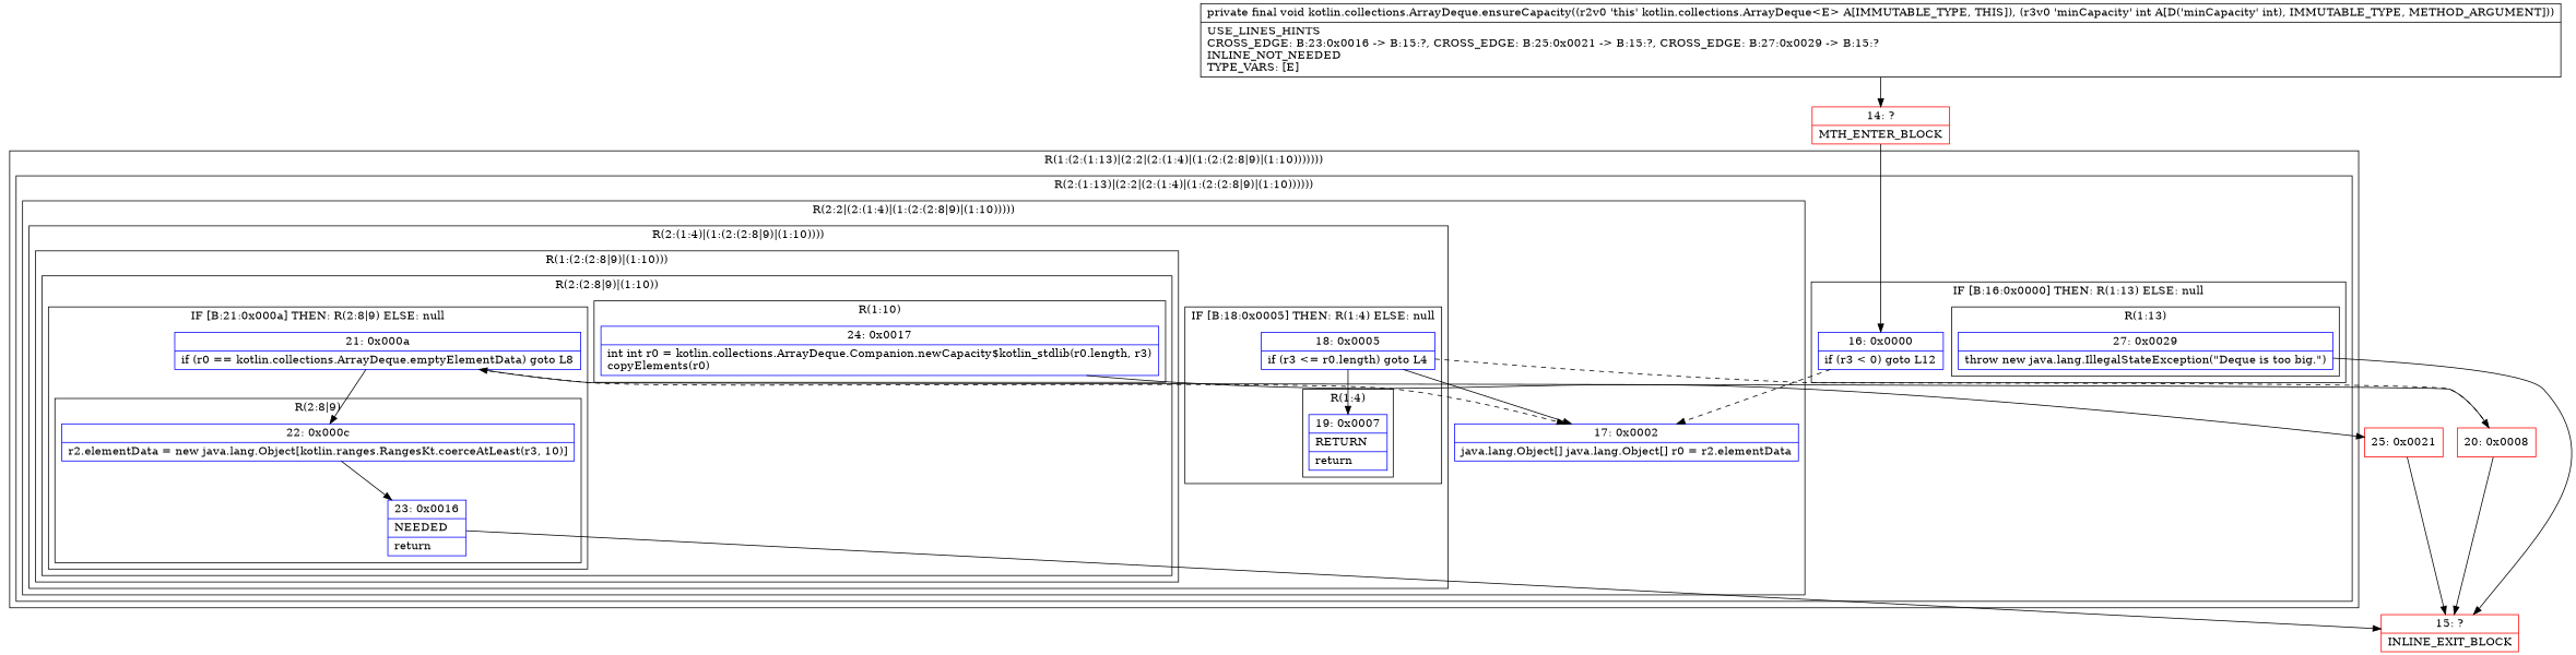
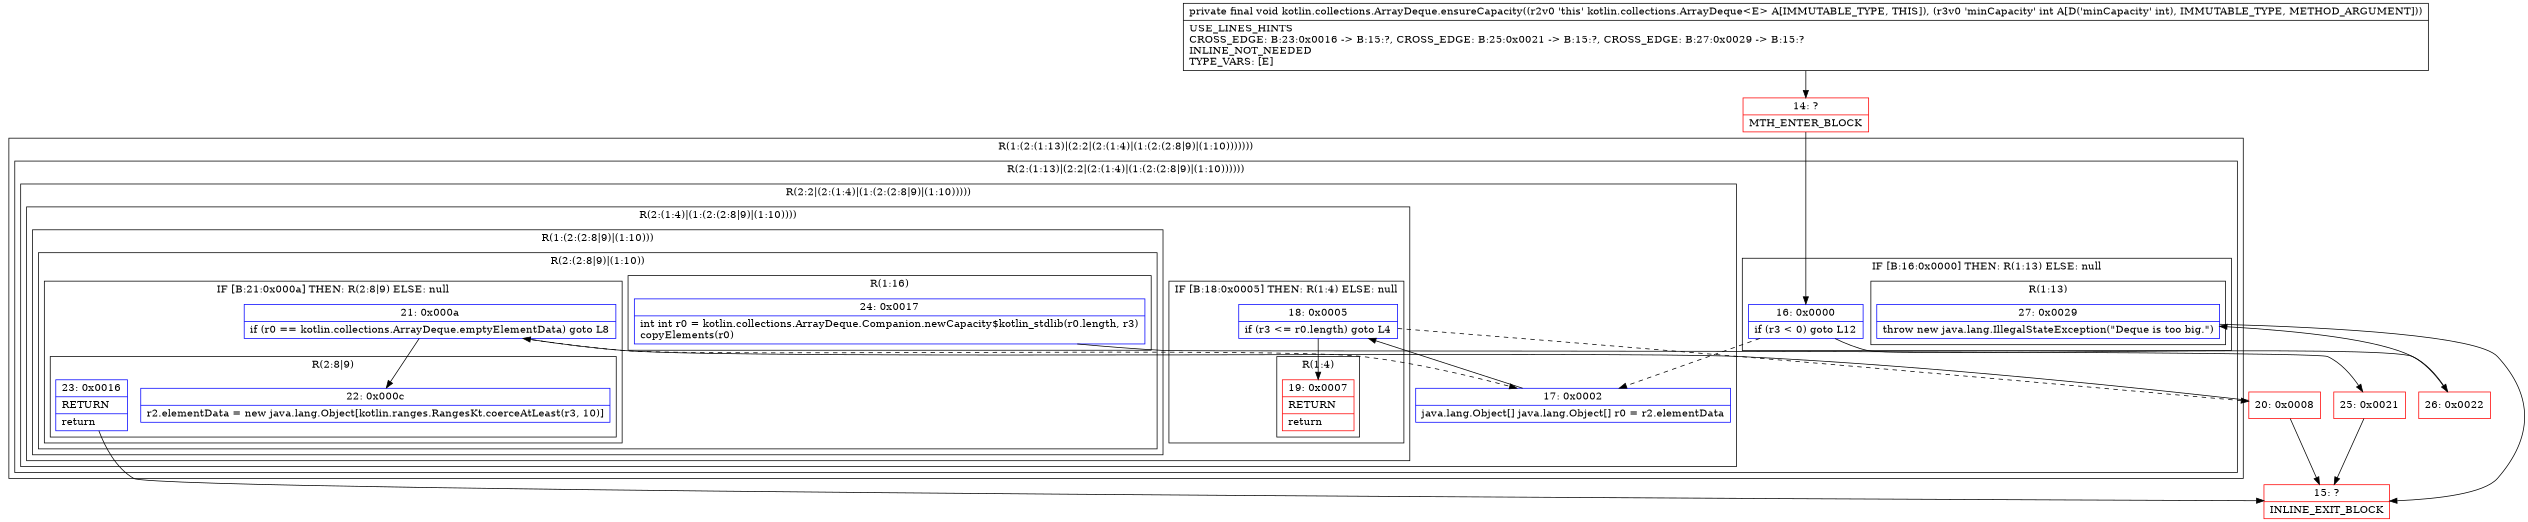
  digraph {
    node [color=blue shape=record]
    n1 [label="{27\:\ 0x0029|throw new java.lang.IllegalStateException(\"Deque is too big.\")\l}"]
    n2 [label="{16\:\ 0x0000|if (r3 \< 0) goto L12\l}"]
-   n3 [label="{19\:\ 0x0007|RETURN\l|return\l}"]
+   n3 [color=red label="{19\:\ 0x0007|RETURN\l|return\l}"]
    n4 [label="{18\:\ 0x0005|if (r3 \<= r0.length) goto L4\l}"]
    n5 [label="{22\:\ 0x000c|r2.elementData = new java.lang.Object[kotlin.ranges.RangesKt.coerceAtLeast(r3, 10)]\l}"]
-   n6 [label="{23\:\ 0x0016|NEEDED\l|return\l}"]
+   n6 [label="{23\:\ 0x0016|RETURN\l|return\l}"]
    n7 [label="{21\:\ 0x000a|if (r0 == kotlin.collections.ArrayDeque.emptyElementData) goto L8\l}"]
    n8 [label="{24\:\ 0x0017|int int r0 = kotlin.collections.ArrayDeque.Companion.newCapacity$kotlin_stdlib(r0.length, r3)\lcopyElements(r0)\l}"]
    n9 [label="{17\:\ 0x0002|java.lang.Object[] java.lang.Object[] r0 = r2.elementData\l}"]
    n10 [color=red label="{15\:\ ?|INLINE_EXIT_BLOCK\l}"]
+   n11 [color=red label="{26\:\ 0x0022}"]
    n12 [color=red label="{20\:\ 0x0008}"]
    n13 [color=red label="{25\:\ 0x0021}"]
    n14 [color=red label="{14\:\ ?|MTH_ENTER_BLOCK\l}"]
    n15 [label="{private final void kotlin.collections.ArrayDeque.ensureCapacity((r2v0 'this' kotlin.collections.ArrayDeque\<E\> A[IMMUTABLE_TYPE, THIS]), (r3v0 'minCapacity' int A[D('minCapacity' int), IMMUTABLE_TYPE, METHOD_ARGUMENT]))  | USE_LINES_HINTS\lCROSS_EDGE: B:23:0x0016 \-\> B:15:?, CROSS_EDGE: B:25:0x0021 \-\> B:15:?, CROSS_EDGE: B:27:0x0029 \-\> B:15:?\lINLINE_NOT_NEEDED\lTYPE_VARS: [E]\l}" color=""]
    subgraph cluster_1 {
      label="R(1:(2:(1:13)|(2:2|(2:(1:4)|(1:(2:(2:8|9)|(1:10)))))))"
      subgraph cluster_2 {
        label="R(2:(1:13)|(2:2|(2:(1:4)|(1:(2:(2:8|9)|(1:10))))))"
        subgraph cluster_3 {
          label="IF [B:16:0x0000] THEN: R(1:13) ELSE: null"
          n2
          subgraph cluster_4 {
            label="R(1:13)"
            n1
          }
        }
        subgraph cluster_5 {
          label="R(2:2|(2:(1:4)|(1:(2:(2:8|9)|(1:10)))))"
          n9
          subgraph cluster_6 {
            label="R(2:(1:4)|(1:(2:(2:8|9)|(1:10))))"
            subgraph cluster_7 {
              label="IF [B:18:0x0005] THEN: R(1:4) ELSE: null"
              n4
              subgraph cluster_8 {
                label="R(1:4)"
                n3
              }
            }
            subgraph cluster_9 {
              label="R(1:(2:(2:8|9)|(1:10)))"
              subgraph cluster_10 {
                label="R(2:(2:8|9)|(1:10))"
                subgraph cluster_11 {
                  label="IF [B:21:0x000a] THEN: R(2:8|9) ELSE: null"
                  n7
                  subgraph cluster_12 {
                    label="R(2:8|9)"
                    n5
                    n6
                  }
                }
                subgraph cluster_13 {
-                 label="R(1:10)"
+                 label="R(1:16)"
                  n8
                }
              }
            }
          }
        }
      }
    }
    n1 -> n10
    n2 -> n9 [style=dashed]
+   n2 -> n11
    n4 -> n3
    n4 -> n12 [style=dashed]
-   n5 -> n6
    n6 -> n10
    n7 -> n5
    n7 -> n9 [style=dashed]
    n8 -> n13
-   n4 -> n9
+   n9 -> n4
+   n11 -> n1
    n12 -> n7
    n12 -> n10
    n13 -> n10
    n14 -> n2
    n15 -> n14
  }
